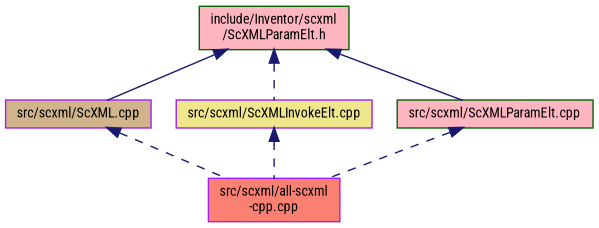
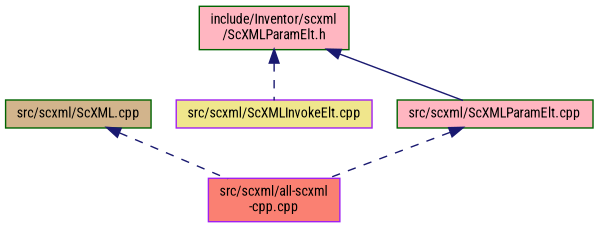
  digraph {
    fontname="Roboto Condensed"
    node [color=purple fillcolor=lightpink fontname="Roboto Condensed" fontsize=10 shape=record style=filled]
    edge [color=midnightblue dir=back fontname="Roboto Condensed" fontsize=10 labelfontname=Helvetica labelfontsize=10 style=dashed]
    n1 [color=darkgreen fontcolor=black height=0.2 label="include/Inventor/scxml\l/ScXMLParamElt.h" width=0.4]
-   n2 [fillcolor=tan height=0.2 label="src/scxml/ScXML.cpp" width=0.4]
+   n2 [color=darkgreen fillcolor=tan height=0.2 label="src/scxml/ScXML.cpp" width=0.4]
    n3 [fillcolor=khaki height=0.2 label="src/scxml/ScXMLInvokeElt.cpp" width=0.4]
    n4 [color=darkgreen height=0.2 label="src/scxml/ScXMLParamElt.cpp" width=0.4]
    n5 [fillcolor=salmon height=0.2 label="src/scxml/all-scxml\l-cpp.cpp" width=0.4]
-   n1 -> n2 [style=solid]
    n1 -> n3
    n1 -> n4 [style=solid]
    n2 -> n5
-   n3 -> n5
    n4 -> n5
  }
